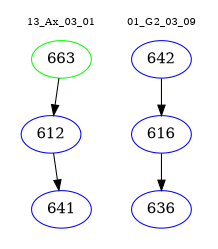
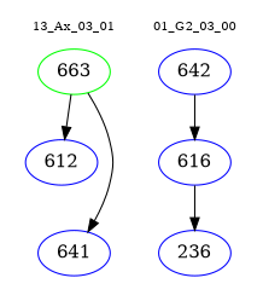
  digraph {
    node [color=blue]
    edge [color=black]
    n1 [color=green label=663]
    n2 [label=612]
    n3 [label=641]
    n4 [label=642]
    n5 [label=616]
-   n6 [label=636]
+   n6 [label=236]
    subgraph cluster_1 {
      color=white
      fontsize=10
      label="13_Ax_03_01"
      n1
      n2
      n3
    }
    subgraph cluster_2 {
      color=white
      fontsize=10
-     label="01_G2_03_09"
+     label="01_G2_03_00"
      n4
      n5
      n6
    }
    n1 -> n2
-   n2 -> n3
+   n1 -> n3
    n4 -> n5
    n5 -> n6
  }
